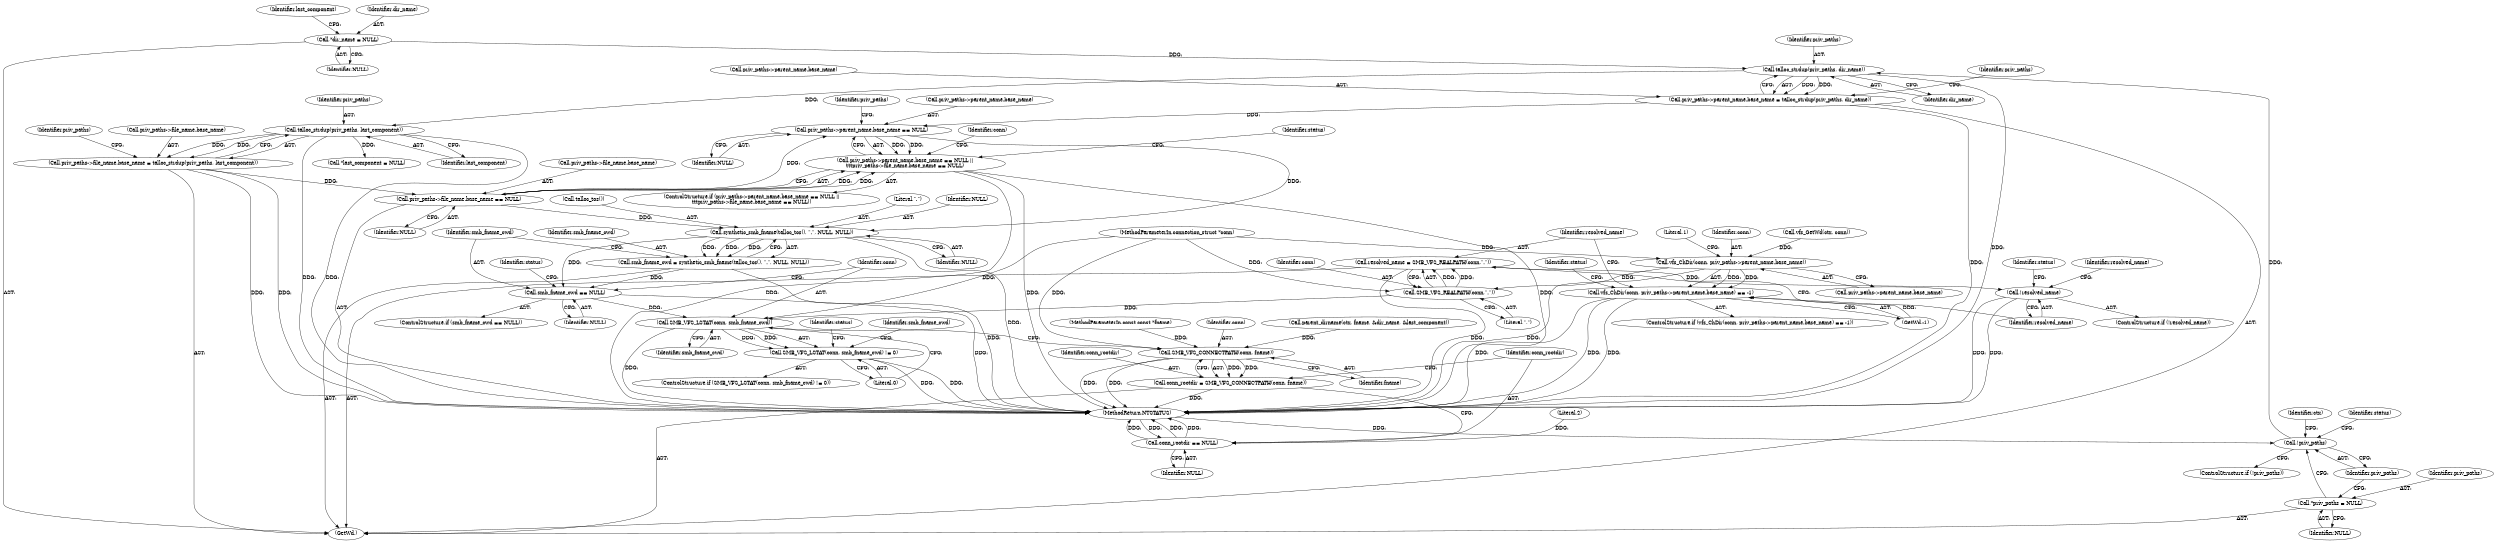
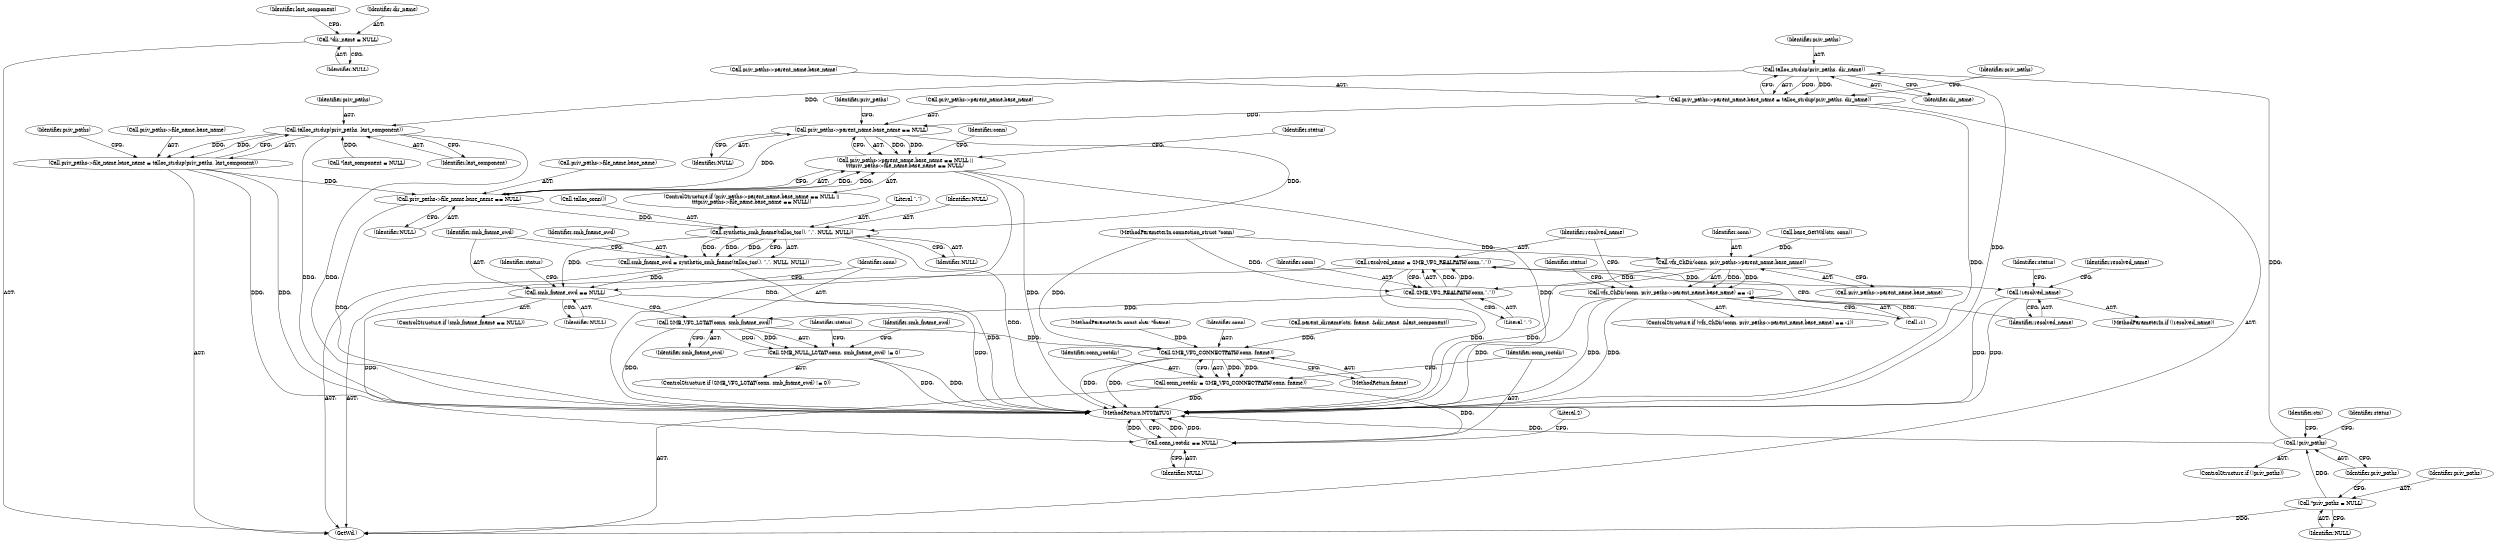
  digraph {
    n1 [label="(Call,talloc_strdup(priv_paths, dir_name))"]
    n2 [label="(Call,priv_paths->parent_name.base_name = talloc_strdup(priv_paths, dir_name))"]
    n3 [label="(Call,talloc_strdup(priv_paths, last_component))"]
    n4 [label="(MethodReturn,NTSTATUS)"]
    n5 [label="(Identifier,dir_name)"]
    n6 [label="(GetWd,)"]
    n7 [label="(Call,priv_paths->parent_name.base_name == NULL)"]
    n8 [label="(Call,priv_paths->file_name.base_name = talloc_strdup(priv_paths, last_component))"]
    n9 [label="(Identifier,last_component)"]
    n10 [label="(Call,conn_rootdir == NULL)"]
    n11 [label="(Call,!priv_paths)"]
    n12 [label="(ControlStructure,if (!priv_paths))"]
    n13 [label="(Identifier,priv_paths)"]
    n14 [label="(Call,*priv_paths = NULL)"]
    n15 [label="(Identifier,NULL)"]
    n16 [label="(Call,*dir_name = NULL)"]
    n17 [label="(Identifier,NULL)"]
    n18 [label="(Call,priv_paths->parent_name.base_name == NULL ||\n\t\t\tpriv_paths->file_name.base_name == NULL)"]
    n19 [label="(Call,priv_paths->file_name.base_name == NULL)"]
    n20 [label="(Call,synthetic_smb_fname(talloc_tos(), \".\", NULL, NULL))"]
    n21 [label="(Identifier,NULL)"]
    n22 [label="(ControlStructure,if (priv_paths->parent_name.base_name == NULL ||\n\t\t\tpriv_paths->file_name.base_name == NULL))"]
    n23 [label="(Identifier,NULL)"]
    n24 [label="(Call,smb_fname_cwd = synthetic_smb_fname(talloc_tos(), \".\", NULL, NULL))"]
    n25 [label="(Call,smb_fname_cwd == NULL)"]
    n26 [label="(Identifier,NULL)"]
    n27 [label="(Call,vfs_ChDir(conn, priv_paths->parent_name.base_name))"]
    n28 [label="(Call,vfs_ChDir(conn, priv_paths->parent_name.base_name) == -1)"]
    n29 [label="(Call,SMB_VFS_REALPATH(conn,\".\"))"]
    n30 [label="(Call,priv_paths->parent_name.base_name)"]
    n31 [label="(Call,SMB_VFS_LSTAT(conn, smb_fname_cwd))"]
    n32 [label="(Identifier,NULL)"]
-   n33 [label="(ControlStructure,if (smb_fname_cwd == NULL))"]
-   n34 [label="(Call,SMB_VFS_LSTAT(conn, smb_fname_cwd) != 0)"]
+   n33 [label="(ControlStructure,if (smb_fname_fname == NULL))"]
+   n34 [label="(Call,SMB_NULL_LSTAT(conn, smb_fname_cwd) != 0)"]
    n35 [label="(Call,SMB_VFS_CONNECTPATH(conn, fname))"]
    n36 [label="(Identifier,smb_fname_cwd)"]
    n37 [label="(Identifier,NULL)"]
    n38 [label="(ControlStructure,if (SMB_VFS_LSTAT(conn, smb_fname_cwd) != 0))"]
-   n39 [label="(Literal,0)"]
    n40 [label="(Call,conn_rootdir = SMB_VFS_CONNECTPATH(conn, fname))"]
-   n41 [label="(Identifier,fname)"]
+   n41 [label="(MethodReturn,fname)"]
    n42 [label="(ControlStructure,if (vfs_ChDir(conn, priv_paths->parent_name.base_name) == -1))"]
-   n43 [label="(GetWd,-1)"]
+   n43 [label="(Call,-1)"]
    n44 [label="(Call,resolved_name = SMB_VFS_REALPATH(conn,\".\"))"]
    n45 [label="(Literal,\".\")"]
    n46 [label="(Call,!resolved_name)"]
    n47 [label="(Identifier,resolved_name)"]
-   n48 [label="(ControlStructure,if (!resolved_name))"]
+   n48 [label="(MethodParameterIn,if (!resolved_name))"]
    n49 [label="(Identifier,last_component)"]
    n50 [label="(Identifier,resolved_name)"]
    n51 [label="(Call,priv_paths->parent_name.base_name)"]
    n52 [label="(Identifier,status)"]
    n53 [label="(Identifier,smb_fname_cwd)"]
    n54 [label="(Identifier,resolved_name)"]
    n55 [label="(Identifier,conn)"]
    n56 [label="(Literal,2)"]
    n57 [label="(Identifier,smb_fname_cwd)"]
-   n58 [label="(Call,vfs_GetWd(ctx, conn))"]
+   n58 [label="(Call,base_GetWd(ctx, conn))"]
    n59 [label="(Identifier,priv_paths)"]
    n60 [label="(Call,priv_paths->file_name.base_name)"]
    n61 [label="(Call,*last_component = NULL)"]
    n62 [label="(Identifier,priv_paths)"]
    n63 [label="(Identifier,dir_name)"]
    n64 [label="(Identifier,status)"]
    n65 [label="(Identifier,conn_rootdir)"]
    n66 [label="(Identifier,priv_paths)"]
    n67 [label="(MethodParameterIn,connection_struct *conn)"]
    n68 [label="(Call,parent_dirname(ctx, fname, &dir_name, &last_component))"]
    n69 [label="(Identifier,conn)"]
    n70 [label="(Identifier,ctx)"]
-   n71 [label="(Call,talloc_tos())"]
-   n72 [label="(MethodParameterIn,const const *fname)"]
-   n73 [label="(Literal,1)"]
+   n71 [label="(Call,talloc_conn())"]
+   n72 [label="(MethodParameterIn,const char *fname)"]
    n74 [label="(Call,priv_paths->file_name.base_name)"]
    n75 [label="(Identifier,smb_fname_cwd)"]
    n76 [label="(Identifier,conn_rootdir)"]
    n77 [label="(Identifier,priv_paths)"]
    n78 [label="(Identifier,status)"]
    n79 [label="(Literal,\".\")"]
    n80 [label="(Identifier,conn)"]
    n81 [label="(Identifier,NULL)"]
    n82 [label="(Identifier,status)"]
    n83 [label="(Identifier,status)"]
    n84 [label="(Identifier,priv_paths)"]
    n85 [label="(Identifier,priv_paths)"]
    n86 [label="(Identifier,conn)"]
    n87 [label="(Identifier,conn)"]
    n88 [label="(Identifier,status)"]
    n89 [label="(Call,priv_paths->parent_name.base_name)"]
    n1 -> n2 [label="AST: "]
    n1 -> n2 [label="DDG: "]
    n1 -> n2 [label="DDG: "]
    n1 -> n3 [label="DDG: "]
    n1 -> n4 [label="DDG: "]
    n1 -> n5 [label="CFG: "]
    n2 -> n1 [label="CFG: "]
    n2 -> n4 [label="DDG: "]
    n2 -> n6 [label="AST: "]
    n2 -> n7 [label="DDG: "]
    n3 -> n4 [label="DDG: "]
    n3 -> n4 [label="DDG: "]
    n3 -> n8 [label="AST: "]
    n3 -> n8 [label="DDG: "]
    n3 -> n8 [label="DDG: "]
    n3 -> n9 [label="CFG: "]
-   n4 -> n10 [label="DDG: "]
+   n4 -> n10 [label="CFG: "]
    n5 -> n1 [label="AST: "]
    n7 -> n18 [label="AST: "]
    n7 -> n18 [label="DDG: "]
    n7 -> n18 [label="DDG: "]
-   n19 -> n7 [label="DDG: "]
+   n7 -> n19 [label="DDG: "]
    n7 -> n20 [label="DDG: "]
    n7 -> n21 [label="CFG: "]
    n8 -> n3 [label="CFG: "]
    n8 -> n4 [label="DDG: "]
    n8 -> n4 [label="DDG: "]
    n8 -> n6 [label="AST: "]
    n8 -> n19 [label="DDG: "]
    n9 -> n3 [label="AST: "]
    n10 -> n4 [label="DDG: "]
    n10 -> n4 [label="DDG: "]
    n10 -> n4 [label="DDG: "]
    n10 -> n37 [label="CFG: "]
    n11 -> n1 [label="DDG: "]
-   n4 -> n11 [label="DDG: "]
-   n11 -> n12 [label="CFG: "]
+   n11 -> n4 [label="DDG: "]
+   n11 -> n12 [label="AST: "]
    n11 -> n13 [label="CFG: "]
    n13 -> n11 [label="AST: "]
    n13 -> n14 [label="CFG: "]
-   n14 -> n6 [label="AST: "]
-   n14 -> n11 [label="CFG: "]
+   n14 -> n6 [label="DDG: "]
+   n14 -> n11 [label="DDG: "]
    n14 -> n15 [label="CFG: "]
    n15 -> n14 [label="AST: "]
-   n16 -> n1 [label="DDG: "]
    n16 -> n6 [label="AST: "]
    n16 -> n17 [label="CFG: "]
    n17 -> n16 [label="AST: "]
    n18 -> n4 [label="DDG: "]
    n18 -> n4 [label="DDG: "]
    n18 -> n4 [label="DDG: "]
    n18 -> n7 [label="CFG: "]
    n18 -> n19 [label="CFG: "]
    n18 -> n22 [label="AST: "]
-   n19 -> n4 [label="AST: "]
+   n19 -> n4 [label="DDG: "]
    n19 -> n18 [label="AST: "]
    n19 -> n18 [label="DDG: "]
    n19 -> n18 [label="DDG: "]
    n19 -> n20 [label="DDG: "]
    n19 -> n23 [label="CFG: "]
    n20 -> n4 [label="DDG: "]
    n20 -> n24 [label="AST: "]
    n20 -> n24 [label="DDG: "]
    n20 -> n24 [label="DDG: "]
    n20 -> n24 [label="DDG: "]
    n20 -> n25 [label="DDG: "]
    n20 -> n26 [label="CFG: "]
    n21 -> n7 [label="AST: "]
    n23 -> n19 [label="AST: "]
    n24 -> n4 [label="DDG: "]
    n24 -> n6 [label="AST: "]
    n24 -> n20 [label="CFG: "]
    n24 -> n25 [label="DDG: "]
    n25 -> n4 [label="DDG: "]
-   n25 -> n31 [label="DDG: "]
+   n25 -> n10 [label="DDG: "]
+   n25 -> n31 [label="CFG: "]
    n25 -> n32 [label="CFG: "]
    n25 -> n33 [label="AST: "]
    n26 -> n20 [label="AST: "]
    n27 -> n4 [label="DDG: "]
    n27 -> n28 [label="AST: "]
    n27 -> n28 [label="DDG: "]
    n27 -> n28 [label="DDG: "]
    n27 -> n29 [label="DDG: "]
    n27 -> n30 [label="CFG: "]
    n28 -> n4 [label="DDG: "]
    n28 -> n4 [label="DDG: "]
    n28 -> n4 [label="DDG: "]
    n28 -> n42 [label="AST: "]
    n28 -> n43 [label="CFG: "]
    n29 -> n31 [label="DDG: "]
    n29 -> n44 [label="AST: "]
    n29 -> n44 [label="DDG: "]
    n29 -> n44 [label="DDG: "]
    n29 -> n45 [label="CFG: "]
    n30 -> n27 [label="AST: "]
    n31 -> n4 [label="DDG: "]
    n31 -> n34 [label="AST: "]
    n31 -> n34 [label="DDG: "]
    n31 -> n34 [label="DDG: "]
-   n31 -> n35 [label="CFG: "]
+   n31 -> n35 [label="DDG: "]
    n31 -> n36 [label="CFG: "]
    n32 -> n25 [label="AST: "]
    n34 -> n4 [label="DDG: "]
    n34 -> n4 [label="DDG: "]
    n34 -> n38 [label="AST: "]
-   n34 -> n39 [label="CFG: "]
    n35 -> n4 [label="DDG: "]
    n35 -> n4 [label="DDG: "]
    n35 -> n40 [label="AST: "]
    n35 -> n40 [label="DDG: "]
    n35 -> n40 [label="DDG: "]
    n35 -> n41 [label="CFG: "]
    n36 -> n31 [label="AST: "]
    n37 -> n10 [label="AST: "]
-   n39 -> n31 [label="CFG: "]
-   n39 -> n34 [label="AST: "]
    n40 -> n4 [label="DDG: "]
    n40 -> n6 [label="AST: "]
-   n40 -> n10 [label="CFG: "]
+   n40 -> n10 [label="DDG: "]
    n40 -> n35 [label="CFG: "]
    n41 -> n35 [label="AST: "]
    n43 -> n28 [label="AST: "]
    n43 -> n28 [label="DDG: "]
    n44 -> n4 [label="DDG: "]
    n44 -> n6 [label="AST: "]
    n44 -> n29 [label="CFG: "]
    n44 -> n46 [label="DDG: "]
    n45 -> n29 [label="AST: "]
    n46 -> n4 [label="DDG: "]
    n46 -> n4 [label="DDG: "]
    n46 -> n47 [label="CFG: "]
    n46 -> n48 [label="AST: "]
    n47 -> n44 [label="CFG: "]
    n47 -> n46 [label="AST: "]
    n49 -> n16 [label="CFG: "]
    n50 -> n28 [label="CFG: "]
    n50 -> n44 [label="AST: "]
    n51 -> n7 [label="AST: "]
    n52 -> n25 [label="CFG: "]
    n53 -> n24 [label="CFG: "]
    n53 -> n25 [label="AST: "]
    n54 -> n46 [label="CFG: "]
    n55 -> n25 [label="CFG: "]
    n55 -> n31 [label="AST: "]
-   n56 -> n10 [label="DDG: "]
+   n56 -> n10 [label="CFG: "]
    n57 -> n34 [label="CFG: "]
    n58 -> n27 [label="DDG: "]
    n59 -> n1 [label="AST: "]
    n60 -> n19 [label="AST: "]
-   n3 -> n61 [label="DDG: "]
+   n61 -> n3 [label="DDG: "]
    n62 -> n14 [label="AST: "]
    n63 -> n16 [label="AST: "]
    n64 -> n46 [label="CFG: "]
    n65 -> n40 [label="AST: "]
    n66 -> n8 [label="CFG: "]
    n67 -> n27 [label="DDG: "]
    n67 -> n29 [label="DDG: "]
-   n67 -> n31 [label="DDG: "]
    n67 -> n35 [label="DDG: "]
    n68 -> n35 [label="DDG: "]
    n69 -> n29 [label="AST: "]
    n70 -> n11 [label="CFG: "]
    n71 -> n20 [label="AST: "]
    n72 -> n35 [label="DDG: "]
-   n73 -> n27 [label="CFG: "]
    n74 -> n8 [label="AST: "]
    n75 -> n24 [label="AST: "]
    n76 -> n10 [label="AST: "]
    n76 -> n40 [label="CFG: "]
    n77 -> n7 [label="CFG: "]
    n78 -> n11 [label="CFG: "]
    n79 -> n20 [label="AST: "]
    n80 -> n35 [label="AST: "]
    n81 -> n20 [label="AST: "]
    n82 -> n34 [label="CFG: "]
    n83 -> n28 [label="CFG: "]
    n84 -> n3 [label="AST: "]
    n85 -> n2 [label="CFG: "]
    n86 -> n27 [label="AST: "]
    n87 -> n18 [label="CFG: "]
    n88 -> n18 [label="CFG: "]
    n89 -> n2 [label="AST: "]
  }
